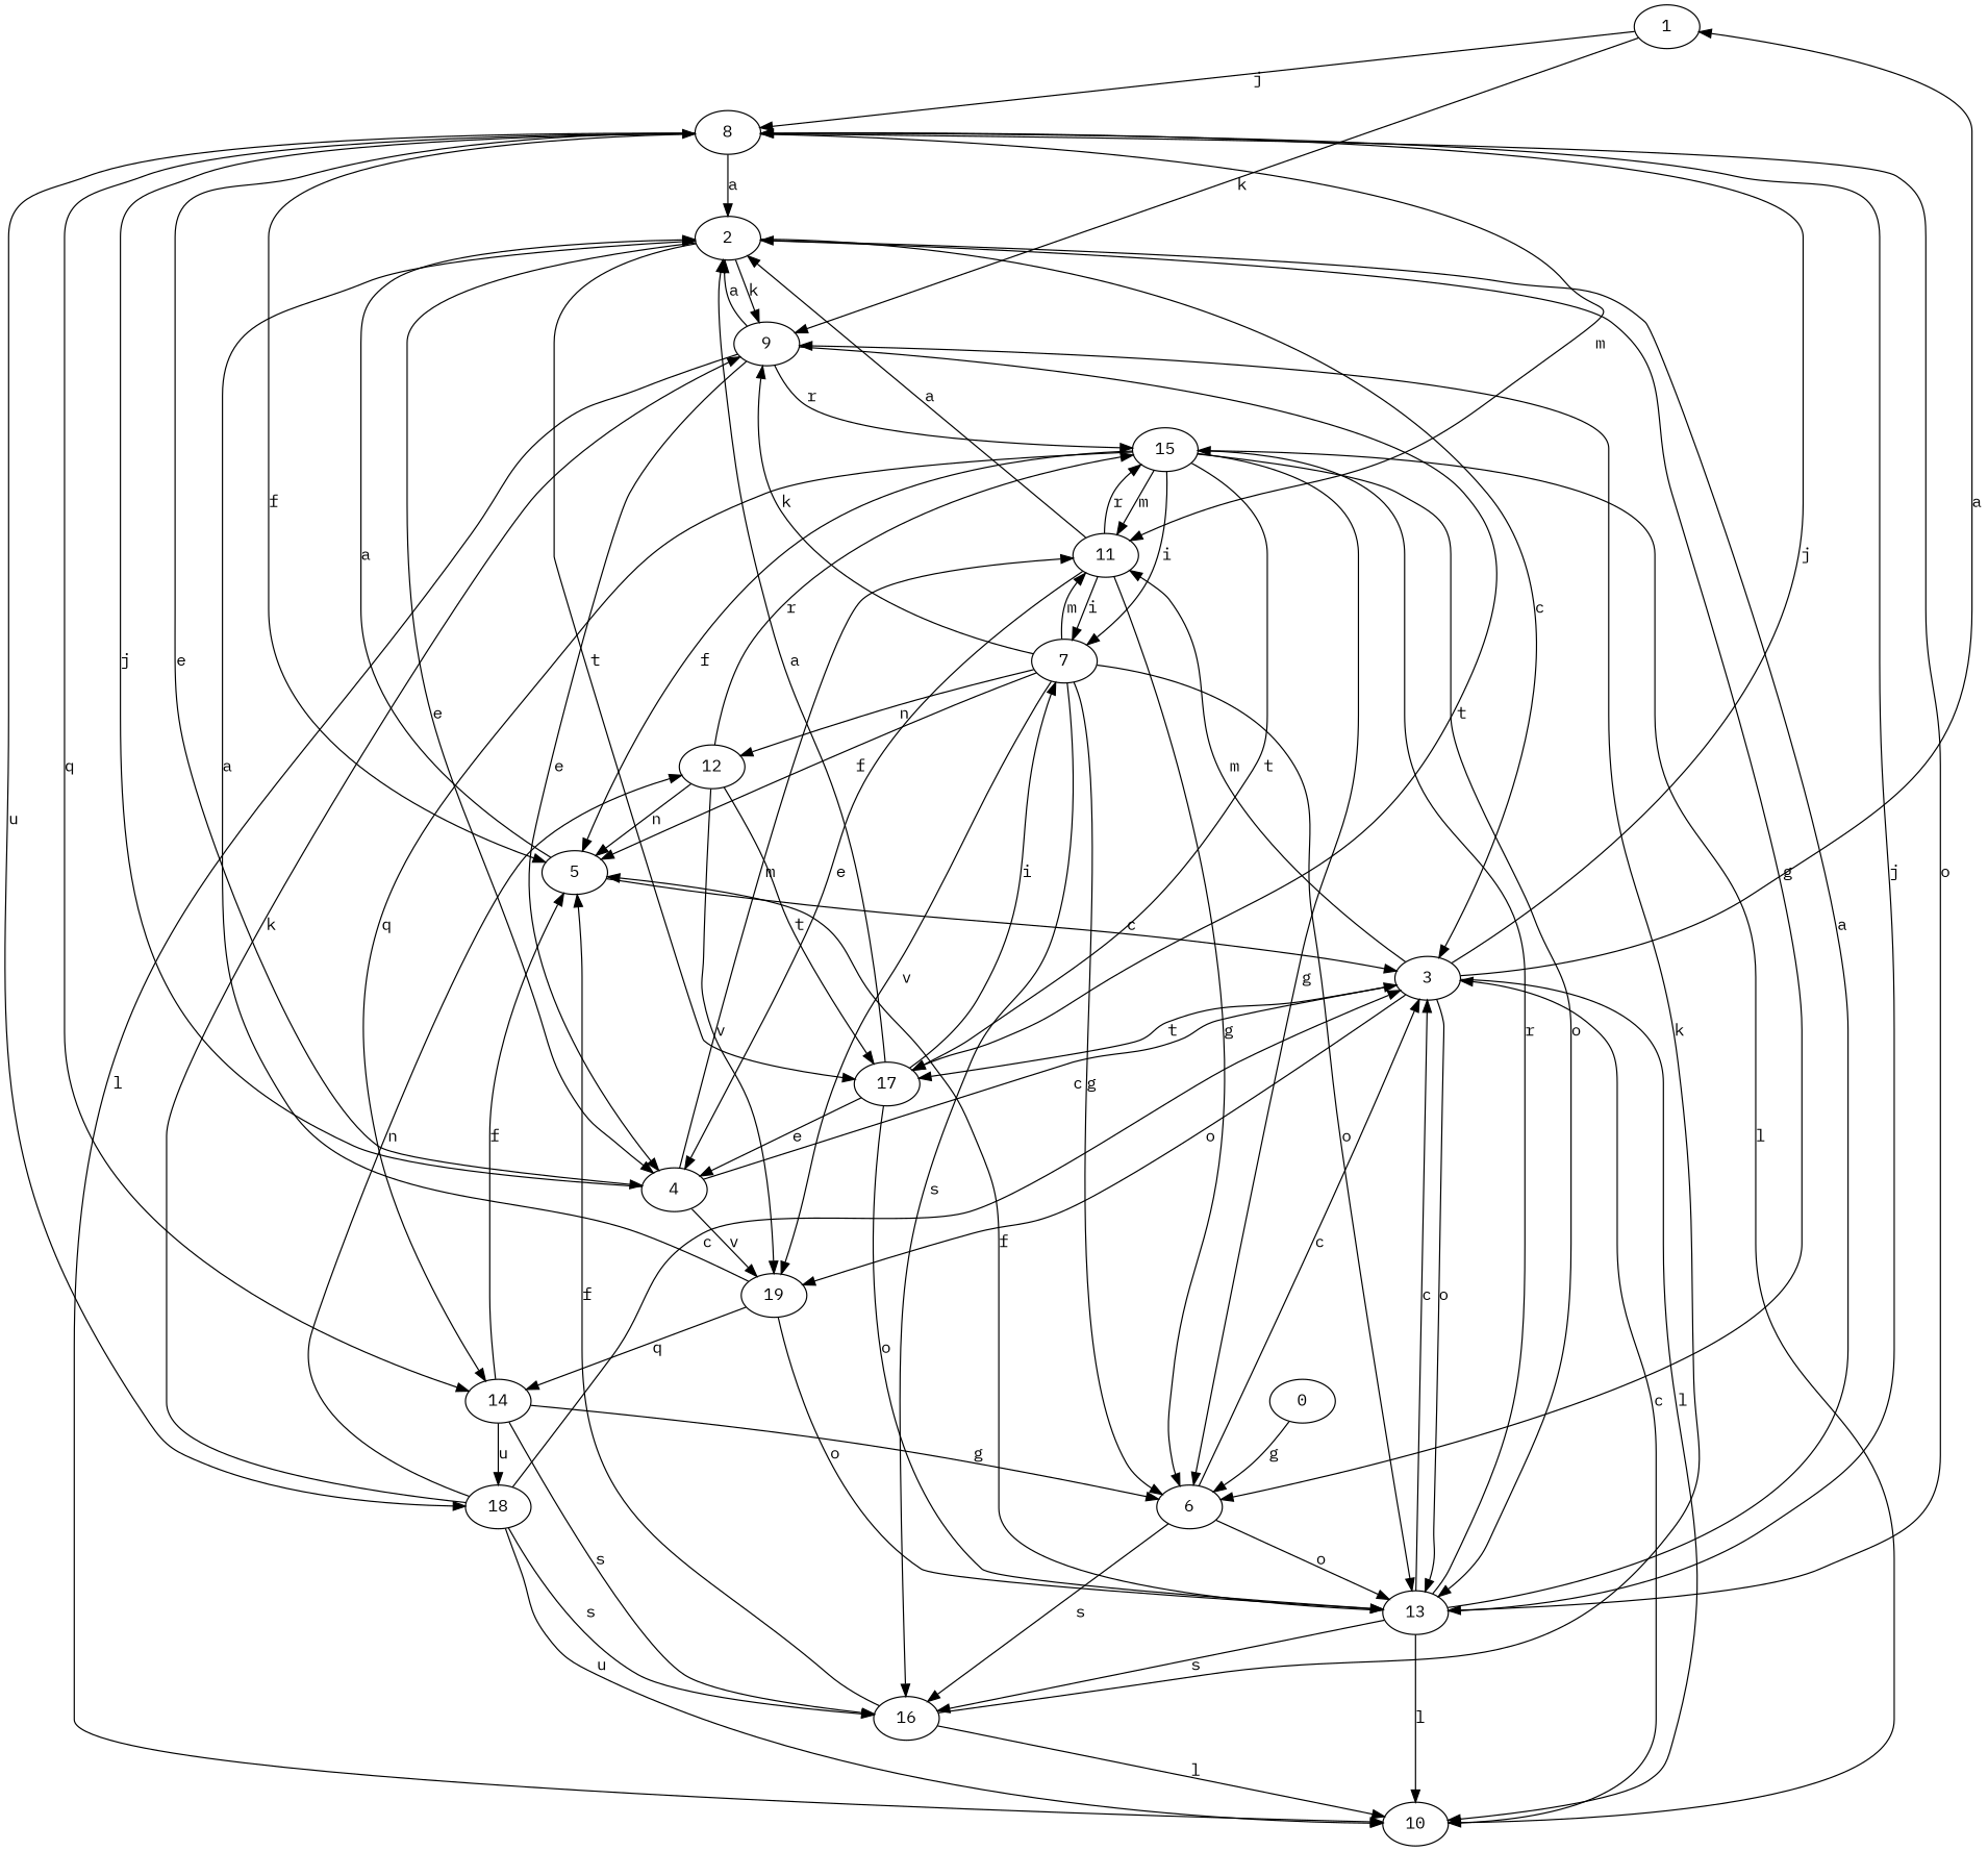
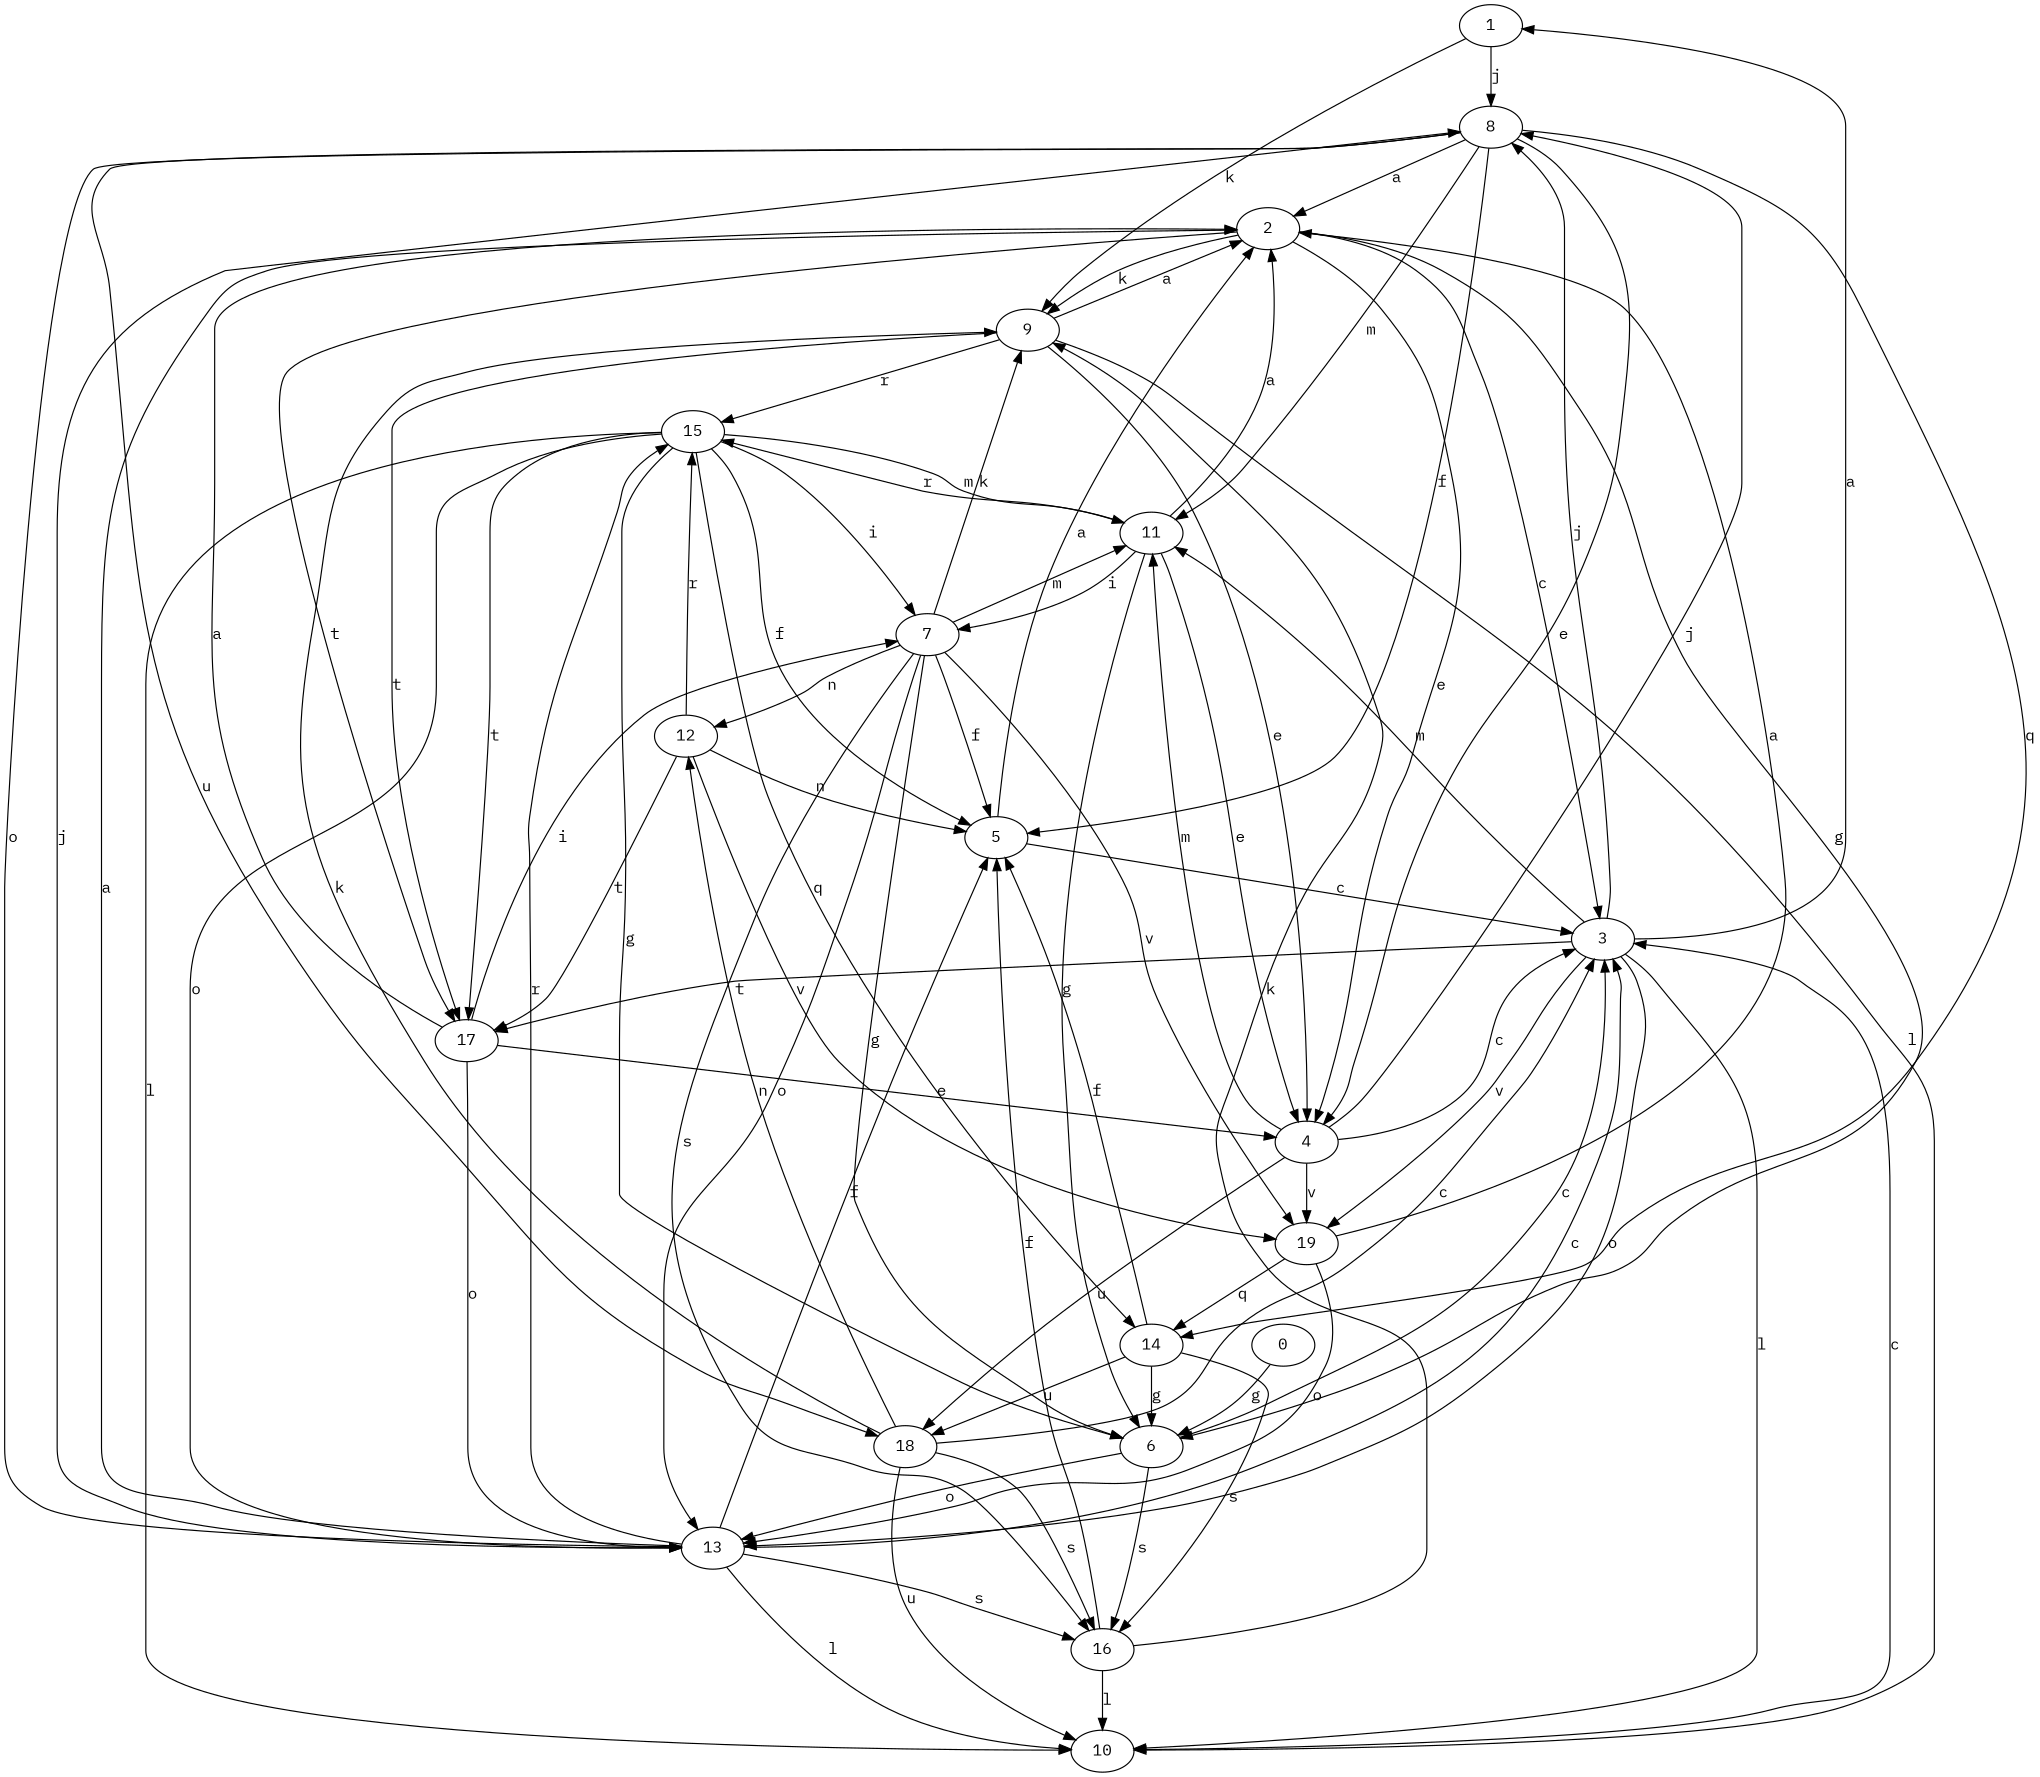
  strict digraph {
    fontname="IBM Plex Mono"
    node [fontname="IBM Plex Mono"]
    edge [fontname="IBM Plex Mono"]
    1
    8
    9
    2
    4
    11
    13
    18
    5
    14
    17
    10
    15
    3
    6
    19
    16
    7
    12
    0
    1 -> 8 [label=j]
    1 -> 9 [label=k]
    8 -> 2 [label=a]
    8 -> 4 [label=e]
    8 -> 11 [label=m]
    8 -> 13 [label=o]
    8 -> 18 [label=u]
    8 -> 5 [label=f]
    8 -> 14 [label=q]
    9 -> 2 [label=a]
    9 -> 4 [label=e]
    9 -> 17 [label=t]
    9 -> 10 [label=l]
    9 -> 15 [label=r]
    2 -> 9 [label=k]
    2 -> 4 [label=e]
    2 -> 17 [label=t]
    2 -> 3 [label=c]
    2 -> 6 [label=g]
    4 -> 8 [label=j]
    4 -> 11 [label=m]
+   4 -> 18 [label=u]
    4 -> 3 [label=c]
    4 -> 19 [label=v]
    11 -> 2 [label=a]
    11 -> 4 [label=e]
    11 -> 15 [label=r]
    11 -> 6 [label=g]
    11 -> 7 [label=i]
    13 -> 8 [label=j]
    13 -> 2 [label=a]
    13 -> 5 [label=f]
    13 -> 10 [label=l]
    13 -> 15 [label=r]
    13 -> 3 [label=c]
    13 -> 16 [label=s]
    18 -> 9 [label=k]
    18 -> 10 [label=u]
    18 -> 3 [label=c]
    18 -> 16 [label=s]
    18 -> 12 [label=n]
    5 -> 2 [label=a]
    5 -> 3 [label=c]
    14 -> 18 [label=u]
    14 -> 5 [label=f]
    14 -> 6 [label=g]
    14 -> 16 [label=s]
    17 -> 2 [label=a]
    17 -> 4 [label=e]
    17 -> 13 [label=o]
    17 -> 7 [label=i]
    10 -> 3 [label=c]
    15 -> 11 [label=m]
    15 -> 13 [label=o]
    15 -> 5 [label=f]
    15 -> 14 [label=q]
    15 -> 17 [label=t]
    15 -> 10 [label=l]
    15 -> 6 [label=g]
    15 -> 7 [label=i]
    3 -> 1 [label=a]
    3 -> 8 [label=j]
    3 -> 11 [label=m]
    3 -> 13 [label=o]
    3 -> 17 [label=t]
    3 -> 10 [label=l]
-   3 -> 19 [label=o]
+   3 -> 19 [label=v]
    6 -> 13 [label=o]
    6 -> 3 [label=c]
    6 -> 16 [label=s]
    19 -> 2 [label=a]
    19 -> 13 [label=o]
    19 -> 14 [label=q]
    16 -> 9 [label=k]
    16 -> 5 [label=f]
    16 -> 10 [label=l]
    7 -> 9 [label=k]
    7 -> 11 [label=m]
    7 -> 13 [label=o]
    7 -> 5 [label=f]
    7 -> 6 [label=g]
    7 -> 19 [label=v]
    7 -> 16 [label=s]
    7 -> 12 [label=n]
    12 -> 5 [label=n]
    12 -> 17 [label=t]
    12 -> 15 [label=r]
    12 -> 19 [label=v]
    0 -> 6 [label=g]
  }
